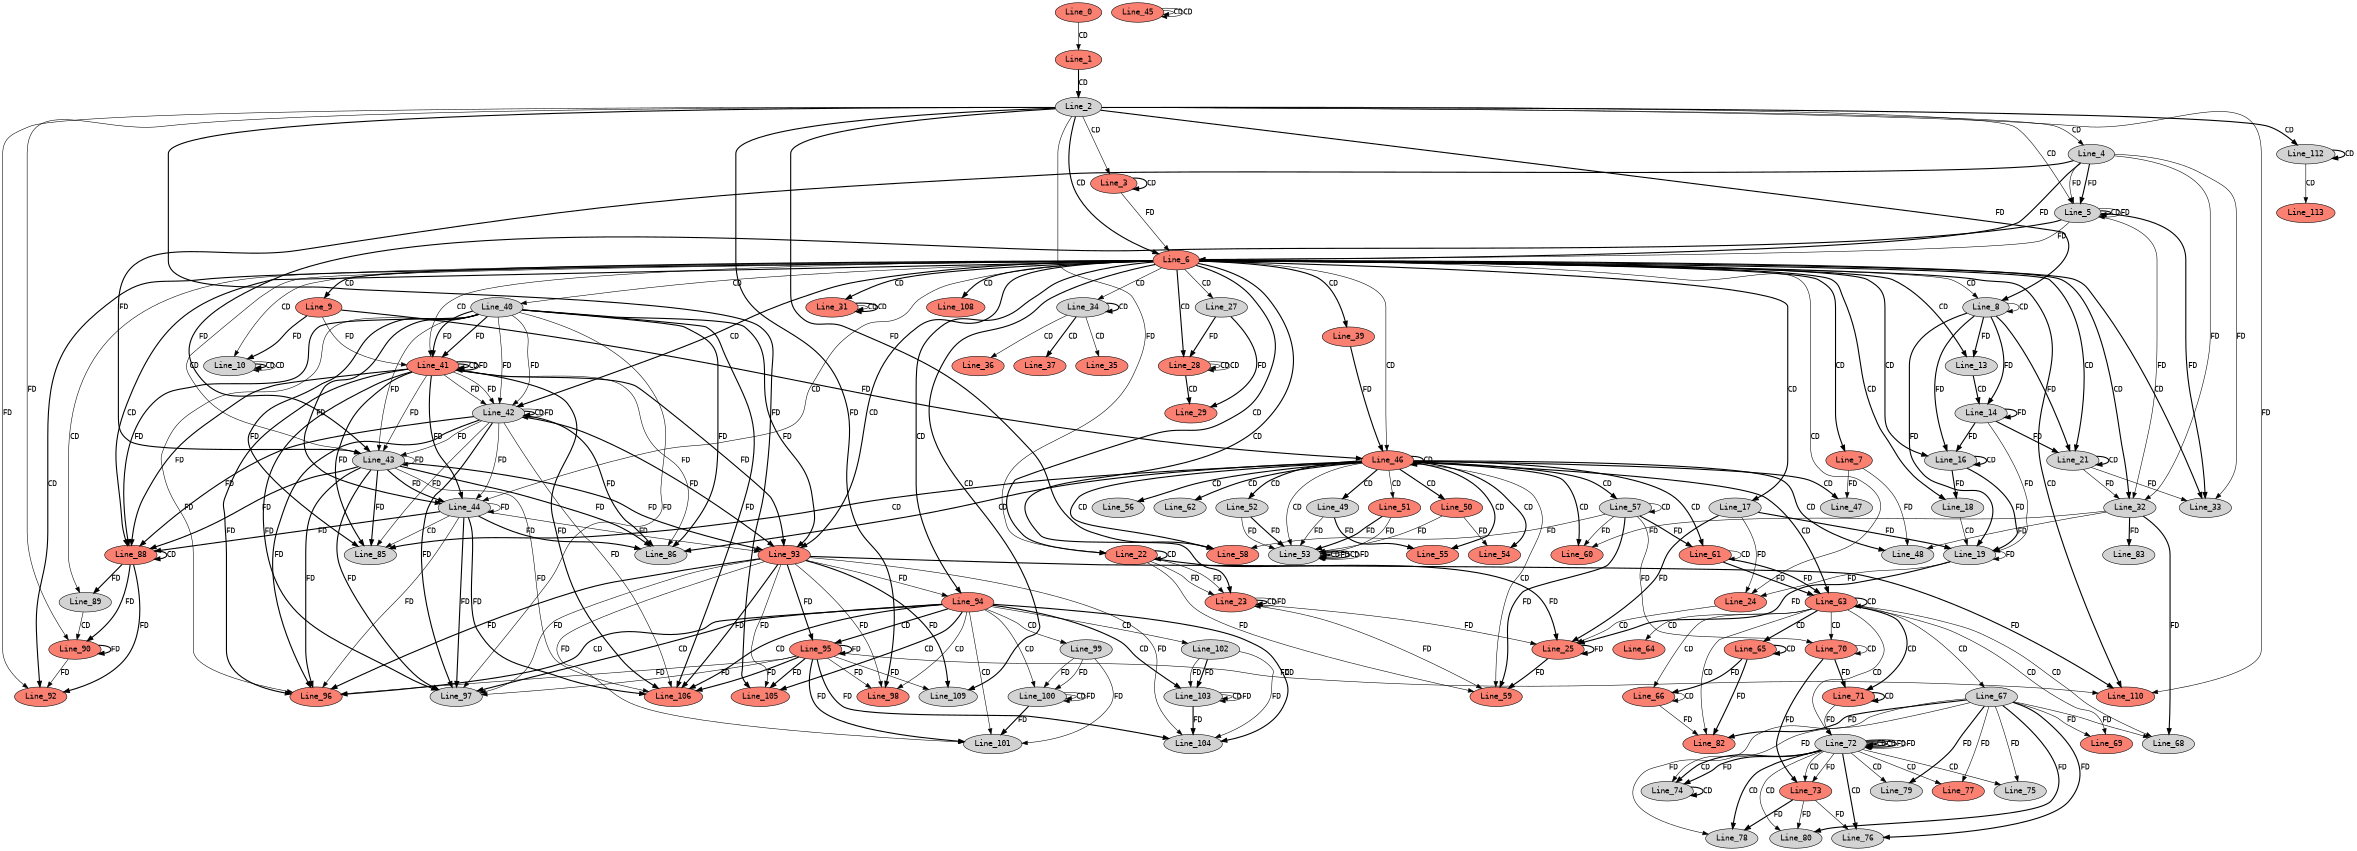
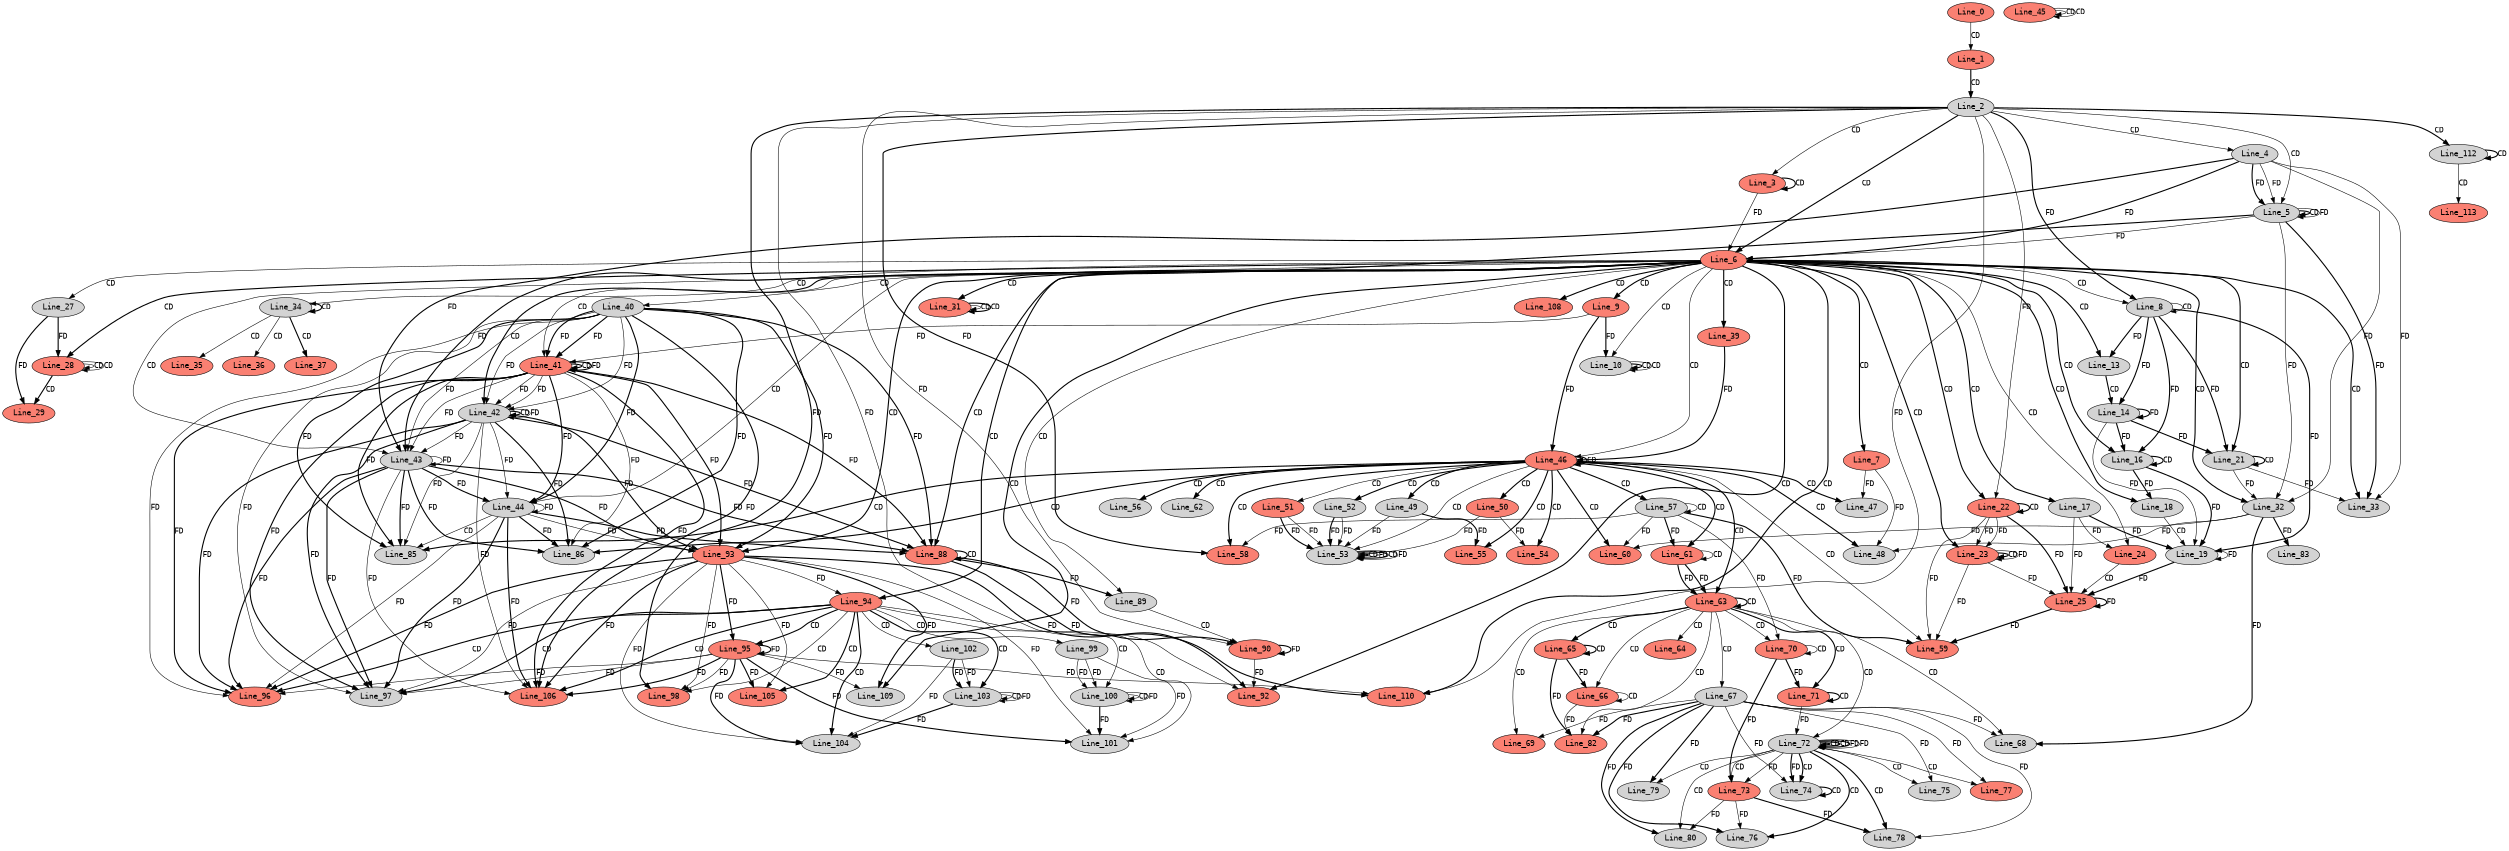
  digraph {
    fontname="DejaVu Sans Mono"
    node [fillcolor=salmon fontname="DejaVu Sans Mono" style=filled]
    edge [fontname="DejaVu Sans Mono" style=bold]
    Line_0
    Line_1
    Line_2 [fillcolor=lightgrey]
    Line_3
    Line_4 [fillcolor=lightgrey]
    Line_5 [fillcolor=lightgrey]
    Line_6
    Line_8 [fillcolor=lightgrey]
    Line_22
    Line_58
    Line_90
    Line_92
    Line_98
    Line_105
    Line_110
    Line_112 [fillcolor=lightgrey]
    Line_32 [fillcolor=lightgrey]
    Line_33 [fillcolor=lightgrey]
    Line_43 [fillcolor=lightgrey]
    Line_7
    Line_9
    Line_10 [fillcolor=lightgrey]
    Line_13 [fillcolor=lightgrey]
    Line_16 [fillcolor=lightgrey]
    Line_17 [fillcolor=lightgrey]
    Line_18 [fillcolor=lightgrey]
    Line_21 [fillcolor=lightgrey]
    Line_23
    Line_24
    Line_27 [fillcolor=lightgrey]
    Line_28
    Line_31
    Line_34 [fillcolor=lightgrey]
    Line_39
    Line_40 [fillcolor=lightgrey]
    Line_41
    Line_42 [fillcolor=lightgrey]
    Line_44 [fillcolor=lightgrey]
    Line_46
    Line_88
    Line_89 [fillcolor=lightgrey]
    Line_93
    Line_94
    Line_108
    Line_109 [fillcolor=lightgrey]
    Line_14 [fillcolor=lightgrey]
    Line_19 [fillcolor=lightgrey]
    Line_25
    Line_59
    Line_113
    Line_48 [fillcolor=lightgrey]
    Line_60
    Line_68 [fillcolor=lightgrey]
    Line_83 [fillcolor=lightgrey]
    Line_85 [fillcolor=lightgrey]
    Line_86 [fillcolor=lightgrey]
    Line_96
    Line_97 [fillcolor=lightgrey]
    Line_106
    Line_47 [fillcolor=lightgrey]
    Line_29
    Line_35
    Line_36
    Line_37
    Line_49 [fillcolor=lightgrey]
    Line_50
    Line_51
    Line_52 [fillcolor=lightgrey]
    Line_53 [fillcolor=lightgrey]
    Line_54
    Line_55
    Line_56 [fillcolor=lightgrey]
    Line_57 [fillcolor=lightgrey]
    Line_61
    Line_62 [fillcolor=lightgrey]
    Line_63
    Line_95
    Line_101 [fillcolor=lightgrey]
    Line_104 [fillcolor=lightgrey]
    Line_99 [fillcolor=lightgrey]
    Line_100 [fillcolor=lightgrey]
    Line_102 [fillcolor=lightgrey]
    Line_103 [fillcolor=lightgrey]
    Line_45
    Line_70
    Line_64
    Line_65
    Line_66
    Line_67 [fillcolor=lightgrey]
    Line_69
    Line_71
    Line_72 [fillcolor=lightgrey]
    Line_82
    Line_73
    Line_74 [fillcolor=lightgrey]
    Line_75 [fillcolor=lightgrey]
    Line_76 [fillcolor=lightgrey]
    Line_77
    Line_78 [fillcolor=lightgrey]
    Line_79 [fillcolor=lightgrey]
    Line_80 [fillcolor=lightgrey]
    Line_0 -> Line_1 [label=CD style=solid]
    Line_1 -> Line_2 [label=CD]
    Line_2 -> Line_3 [label=CD style=solid]
    Line_2 -> Line_4 [label=CD style=solid]
    Line_2 -> Line_5 [label=CD style=solid]
    Line_2 -> Line_6 [label=CD]
    Line_2 -> Line_8 [label=FD]
    Line_2 -> Line_22 [label=FD style=solid]
    Line_2 -> Line_58 [label=FD]
    Line_2 -> Line_90 [label=FD style=solid]
    Line_2 -> Line_92 [label=FD style=solid]
    Line_2 -> Line_98 [label=FD]
-   Line_2 -> Line_105 [label=FD]
    Line_2 -> Line_110 [label=FD style=solid]
    Line_2 -> Line_112 [label=CD]
    Line_3 -> Line_3 [label=CD]
    Line_3 -> Line_6 [label=FD style=solid]
    Line_4 -> Line_5 [label=FD]
    Line_4 -> Line_5 [label=FD style=solid]
    Line_4 -> Line_6 [label=FD]
    Line_4 -> Line_32 [label=FD style=solid]
    Line_4 -> Line_33 [label=FD style=solid]
    Line_4 -> Line_43 [label=FD]
    Line_5 -> Line_5 [label=CD]
    Line_5 -> Line_5 [label=FD style=solid]
    Line_5 -> Line_6 [label=FD style=solid]
    Line_5 -> Line_32 [label=FD style=solid]
    Line_5 -> Line_33 [label=FD]
    Line_5 -> Line_43 [label=FD]
    Line_6 -> Line_8 [label=CD style=solid]
    Line_6 -> Line_22 [label=CD]
    Line_6 -> Line_92 [label=CD]
    Line_6 -> Line_110 [label=CD]
    Line_6 -> Line_32 [label=CD]
    Line_6 -> Line_33 [label=CD]
    Line_6 -> Line_43 [label=CD style=solid]
    Line_6 -> Line_7 [label=CD]
    Line_6 -> Line_9 [label=CD]
    Line_6 -> Line_10 [label=CD style=solid]
    Line_6 -> Line_13 [label=CD]
    Line_6 -> Line_16 [label=CD]
    Line_6 -> Line_17 [label=CD]
    Line_6 -> Line_18 [label=CD]
    Line_6 -> Line_21 [label=CD]
    Line_6 -> Line_23 [label=CD]
    Line_6 -> Line_24 [label=CD style=solid]
    Line_6 -> Line_27 [label=CD style=solid]
    Line_6 -> Line_28 [label=CD]
    Line_6 -> Line_31 [label=CD]
    Line_6 -> Line_34 [label=CD style=solid]
    Line_6 -> Line_39 [label=CD]
    Line_6 -> Line_40 [label=CD style=solid]
    Line_6 -> Line_41 [label=CD style=solid]
    Line_6 -> Line_42 [label=CD]
    Line_6 -> Line_44 [label=CD style=solid]
    Line_6 -> Line_46 [label=CD style=solid]
    Line_6 -> Line_88 [label=CD]
    Line_6 -> Line_89 [label=CD style=solid]
    Line_6 -> Line_93 [label=CD]
    Line_6 -> Line_94 [label=CD]
    Line_6 -> Line_108 [label=CD]
    Line_6 -> Line_109 [label=CD]
    Line_8 -> Line_8 [label=CD style=solid]
    Line_8 -> Line_13 [label=FD]
    Line_8 -> Line_16 [label=FD]
    Line_8 -> Line_21 [label=FD]
    Line_8 -> Line_14 [label=FD]
    Line_8 -> Line_19 [label=FD]
    Line_22 -> Line_22 [label=CD]
    Line_22 -> Line_23 [label=FD style=solid]
    Line_22 -> Line_23 [label=FD style=solid]
    Line_22 -> Line_25 [label=FD]
    Line_22 -> Line_59 [label=FD style=solid]
    Line_90 -> Line_90 [label=FD]
    Line_90 -> Line_92 [label=FD style=solid]
    Line_112 -> Line_112 [label=CD]
    Line_112 -> Line_113 [label=CD style=solid]
    Line_32 -> Line_48 [label=FD style=solid]
    Line_32 -> Line_60 [label=FD style=solid]
    Line_32 -> Line_68 [label=FD]
    Line_32 -> Line_83 [label=FD]
    Line_43 -> Line_43 [label=FD style=solid]
    Line_43 -> Line_44 [label=FD]
    Line_43 -> Line_88 [label=FD]
    Line_43 -> Line_93 [label=FD]
    Line_43 -> Line_85 [label=FD]
    Line_43 -> Line_86 [label=FD]
    Line_43 -> Line_96 [label=FD]
    Line_43 -> Line_97 [label=FD]
    Line_43 -> Line_106 [label=FD style=solid]
    Line_7 -> Line_48 [label=FD style=solid]
    Line_7 -> Line_47 [label=FD style=solid]
    Line_9 -> Line_10 [label=FD]
    Line_9 -> Line_41 [label=FD style=solid]
    Line_9 -> Line_46 [label=FD]
    Line_10 -> Line_10 [label=CD]
    Line_10 -> Line_10 [label=CD style=solid]
    Line_13 -> Line_14 [label=CD]
    Line_16 -> Line_16 [label=CD]
    Line_16 -> Line_18 [label=FD]
    Line_16 -> Line_19 [label=FD]
    Line_17 -> Line_24 [label=FD style=solid]
    Line_17 -> Line_19 [label=FD]
-   Line_17 -> Line_25 [label=FD]
+   Line_17 -> Line_25 [label=FD style=solid]
    Line_18 -> Line_19 [label=CD style=solid]
    Line_21 -> Line_32 [label=FD style=solid]
    Line_21 -> Line_33 [label=FD style=solid]
    Line_21 -> Line_21 [label=CD]
    Line_23 -> Line_23 [label=CD]
    Line_23 -> Line_23 [label=FD style=solid]
    Line_23 -> Line_25 [label=FD style=solid]
    Line_23 -> Line_59 [label=FD style=solid]
    Line_24 -> Line_25 [label=CD style=solid]
    Line_27 -> Line_28 [label=FD]
    Line_27 -> Line_29 [label=FD]
    Line_28 -> Line_28 [label=CD style=solid]
    Line_28 -> Line_28 [label=CD style=solid]
    Line_28 -> Line_29 [label=CD]
    Line_31 -> Line_31 [label=CD style=solid]
    Line_31 -> Line_31 [label=CD]
    Line_34 -> Line_34 [label=CD]
    Line_34 -> Line_35 [label=CD style=solid]
    Line_34 -> Line_36 [label=CD style=solid]
    Line_34 -> Line_37 [label=CD]
    Line_39 -> Line_46 [label=FD]
    Line_40 -> Line_43 [label=FD style=solid]
    Line_40 -> Line_41 [label=FD]
    Line_40 -> Line_41 [label=FD]
    Line_40 -> Line_42 [label=FD style=solid]
    Line_40 -> Line_42 [label=FD style=solid]
    Line_40 -> Line_44 [label=FD]
    Line_40 -> Line_88 [label=FD]
    Line_40 -> Line_93 [label=FD]
    Line_40 -> Line_85 [label=FD]
    Line_40 -> Line_86 [label=FD]
    Line_40 -> Line_96 [label=FD style=solid]
    Line_40 -> Line_97 [label=FD style=solid]
    Line_40 -> Line_106 [label=FD]
    Line_41 -> Line_43 [label=FD style=solid]
    Line_41 -> Line_41 [label=CD]
    Line_41 -> Line_41 [label=FD]
    Line_41 -> Line_42 [label=FD style=solid]
    Line_41 -> Line_42 [label=FD style=solid]
    Line_41 -> Line_44 [label=FD]
    Line_41 -> Line_88 [label=FD]
    Line_41 -> Line_93 [label=FD]
    Line_41 -> Line_85 [label=FD]
    Line_41 -> Line_86 [label=FD style=solid]
    Line_41 -> Line_96 [label=FD]
    Line_41 -> Line_97 [label=FD]
    Line_41 -> Line_106 [label=FD]
    Line_42 -> Line_43 [label=FD style=solid]
    Line_42 -> Line_42 [label=CD]
    Line_42 -> Line_42 [label=FD style=solid]
    Line_42 -> Line_44 [label=FD style=solid]
    Line_42 -> Line_88 [label=FD]
    Line_42 -> Line_93 [label=FD]
    Line_42 -> Line_85 [label=FD style=solid]
    Line_42 -> Line_86 [label=FD]
    Line_42 -> Line_96 [label=FD]
    Line_42 -> Line_97 [label=FD]
    Line_42 -> Line_106 [label=FD style=solid]
    Line_44 -> Line_44 [label=FD style=solid]
    Line_44 -> Line_88 [label=FD]
    Line_44 -> Line_93 [label=FD style=solid]
    Line_44 -> Line_85 [label=CD style=solid]
    Line_44 -> Line_86 [label=FD]
    Line_44 -> Line_96 [label=FD style=solid]
    Line_44 -> Line_97 [label=FD]
    Line_44 -> Line_106 [label=FD]
    Line_46 -> Line_58 [label=CD]
    Line_46 -> Line_46 [label=CD]
    Line_46 -> Line_59 [label=CD style=solid]
    Line_46 -> Line_48 [label=CD]
    Line_46 -> Line_60 [label=CD]
    Line_46 -> Line_85 [label=CD]
    Line_46 -> Line_86 [label=CD]
    Line_46 -> Line_47 [label=CD]
    Line_46 -> Line_49 [label=CD]
    Line_46 -> Line_50 [label=CD]
    Line_46 -> Line_51 [label=CD style=solid]
    Line_46 -> Line_52 [label=CD]
    Line_46 -> Line_53 [label=CD style=solid]
    Line_46 -> Line_54 [label=CD]
    Line_46 -> Line_55 [label=CD]
    Line_46 -> Line_56 [label=CD]
    Line_46 -> Line_57 [label=CD]
    Line_46 -> Line_61 [label=CD]
    Line_46 -> Line_62 [label=CD]
    Line_46 -> Line_63 [label=CD]
    Line_88 -> Line_90 [label=FD]
    Line_88 -> Line_92 [label=FD]
    Line_88 -> Line_88 [label=CD]
    Line_88 -> Line_89 [label=FD]
    Line_89 -> Line_90 [label=CD style=solid]
    Line_93 -> Line_98 [label=FD style=solid]
    Line_93 -> Line_105 [label=FD style=solid]
    Line_93 -> Line_110 [label=FD]
    Line_93 -> Line_94 [label=FD style=solid]
    Line_93 -> Line_109 [label=FD]
    Line_93 -> Line_96 [label=FD]
    Line_93 -> Line_97 [label=FD style=solid]
    Line_93 -> Line_106 [label=FD]
    Line_93 -> Line_95 [label=FD]
    Line_93 -> Line_101 [label=FD style=solid]
    Line_93 -> Line_104 [label=FD style=solid]
    Line_94 -> Line_98 [label=CD style=solid]
    Line_94 -> Line_105 [label=CD]
    Line_94 -> Line_96 [label=CD]
    Line_94 -> Line_97 [label=CD]
    Line_94 -> Line_106 [label=CD]
    Line_94 -> Line_95 [label=CD]
    Line_94 -> Line_101 [label=CD style=solid]
    Line_94 -> Line_104 [label=CD]
    Line_94 -> Line_99 [label=CD style=solid]
    Line_94 -> Line_100 [label=CD style=solid]
    Line_94 -> Line_102 [label=CD style=solid]
    Line_94 -> Line_103 [label=CD]
    Line_14 -> Line_16 [label=FD]
    Line_14 -> Line_21 [label=FD]
    Line_14 -> Line_14 [label=FD]
    Line_14 -> Line_19 [label=FD style=solid]
-   Line_19 -> Line_24 [label=FD style=solid]
    Line_19 -> Line_19 [label=FD style=solid]
    Line_19 -> Line_25 [label=FD]
    Line_25 -> Line_25 [label=FD]
    Line_25 -> Line_59 [label=FD]
    Line_49 -> Line_53 [label=FD style=solid]
    Line_49 -> Line_55 [label=FD]
    Line_50 -> Line_53 [label=FD style=solid]
    Line_50 -> Line_54 [label=FD style=solid]
    Line_51 -> Line_53 [label=FD style=solid]
    Line_51 -> Line_53 [label=FD]
    Line_52 -> Line_53 [label=FD style=solid]
    Line_52 -> Line_53 [label=FD]
    Line_53 -> Line_53 [label=CD]
    Line_53 -> Line_53 [label=FD style=solid]
    Line_53 -> Line_53 [label=CD]
    Line_53 -> Line_53 [label=FD style=solid]
    Line_57 -> Line_58 [label=FD style=solid]
    Line_57 -> Line_59 [label=FD]
    Line_57 -> Line_60 [label=FD style=solid]
    Line_57 -> Line_57 [label=CD style=solid]
    Line_57 -> Line_61 [label=FD]
    Line_57 -> Line_70 [label=FD style=solid]
    Line_61 -> Line_61 [label=CD style=solid]
    Line_61 -> Line_63 [label=FD]
    Line_61 -> Line_63 [label=FD]
    Line_63 -> Line_68 [label=CD style=solid]
    Line_63 -> Line_63 [label=CD]
    Line_63 -> Line_70 [label=CD style=solid]
    Line_63 -> Line_64 [label=CD style=solid]
    Line_63 -> Line_65 [label=CD]
    Line_63 -> Line_66 [label=CD style=solid]
    Line_63 -> Line_67 [label=CD style=solid]
    Line_63 -> Line_69 [label=CD style=solid]
    Line_63 -> Line_71 [label=CD]
    Line_63 -> Line_72 [label=CD style=solid]
    Line_63 -> Line_82 [label=CD style=solid]
    Line_95 -> Line_98 [label=FD style=solid]
    Line_95 -> Line_105 [label=FD]
    Line_95 -> Line_110 [label=FD style=solid]
    Line_95 -> Line_109 [label=FD style=solid]
    Line_95 -> Line_96 [label=FD style=solid]
    Line_95 -> Line_97 [label=FD style=solid]
    Line_95 -> Line_106 [label=FD]
    Line_95 -> Line_95 [label=FD]
    Line_95 -> Line_101 [label=FD]
    Line_95 -> Line_104 [label=FD]
    Line_99 -> Line_101 [label=FD style=solid]
    Line_99 -> Line_100 [label=FD style=solid]
    Line_99 -> Line_100 [label=FD style=solid]
    Line_100 -> Line_101 [label=FD]
    Line_100 -> Line_100 [label=CD style=solid]
    Line_100 -> Line_100 [label=FD style=solid]
    Line_102 -> Line_104 [label=FD style=solid]
    Line_102 -> Line_103 [label=FD style=solid]
    Line_102 -> Line_103 [label=FD]
    Line_103 -> Line_104 [label=FD]
    Line_103 -> Line_103 [label=CD style=solid]
    Line_103 -> Line_103 [label=FD style=solid]
    Line_45 -> Line_45 [label=CD style=solid]
    Line_45 -> Line_45 [label=CD style=solid]
    Line_70 -> Line_70 [label=CD style=solid]
    Line_70 -> Line_71 [label=FD]
    Line_70 -> Line_73 [label=FD]
    Line_65 -> Line_65 [label=CD]
    Line_65 -> Line_66 [label=FD]
    Line_65 -> Line_82 [label=FD]
    Line_66 -> Line_66 [label=CD style=solid]
    Line_66 -> Line_82 [label=FD style=solid]
    Line_67 -> Line_68 [label=FD style=solid]
    Line_67 -> Line_69 [label=FD style=solid]
    Line_67 -> Line_82 [label=FD]
    Line_67 -> Line_74 [label=FD style=solid]
    Line_67 -> Line_75 [label=FD style=solid]
    Line_67 -> Line_76 [label=FD]
    Line_67 -> Line_77 [label=FD style=solid]
    Line_67 -> Line_78 [label=FD style=solid]
    Line_67 -> Line_79 [label=FD]
    Line_67 -> Line_80 [label=FD]
    Line_71 -> Line_71 [label=CD]
    Line_71 -> Line_72 [label=FD style=solid]
    Line_72 -> Line_72 [label=CD]
    Line_72 -> Line_72 [label=CD]
    Line_72 -> Line_72 [label=FD]
    Line_72 -> Line_72 [label=FD style=solid]
    Line_72 -> Line_73 [label=CD style=solid]
    Line_72 -> Line_73 [label=FD style=solid]
    Line_72 -> Line_74 [label=CD]
    Line_72 -> Line_74 [label=FD]
    Line_72 -> Line_75 [label=CD style=solid]
    Line_72 -> Line_76 [label=CD]
    Line_72 -> Line_77 [label=CD style=solid]
    Line_72 -> Line_78 [label=CD]
    Line_72 -> Line_79 [label=CD style=solid]
    Line_72 -> Line_80 [label=CD style=solid]
    Line_73 -> Line_76 [label=FD style=solid]
    Line_73 -> Line_78 [label=FD]
    Line_73 -> Line_80 [label=FD style=solid]
    Line_74 -> Line_74 [label=CD]
  }
